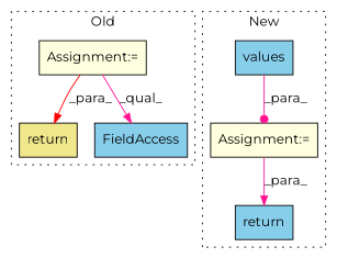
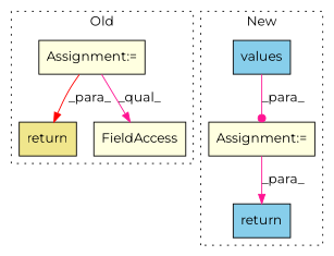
  digraph {
    fontname=Montserrat
    node [a=41 shape=box style=filled fillcolor=skyblue fontname=Montserrat]
    edge [color=deeppink arrowhead=normal fontname=Montserrat]
    n1 [l=14 label=return s=1945 fillcolor=khaki]
    n2 [a=7 l=7 label="Assignment:=" s=1740 fillcolor=lightyellow]
-   n3 [a=22 l=22 label=FieldAccess s=1974]
+   n3 [a=22 l=22 label=FieldAccess s=1974 fillcolor=lightyellow]
    n4 [a=32 l=8 label=values s=1894]
    n5 [l=12 label=return s=1946]
    n6 [a=7 l=1 label="Assignment:=" s=1873 fillcolor=lightyellow]
    subgraph cluster_1 {
      label=Old
      style=dotted
      n1
      n2
      n3
    }
    subgraph cluster_2 {
      label=New
      style=dotted
      n4
      n5
      n6
    }
    n2 -> n1 [label=_para_ color=red]
    n2 -> n3 [label=_qual_]
    n4 -> n6 [label=_para_ arrowhead=dot]
    n6 -> n5 [label=_para_]
  }
